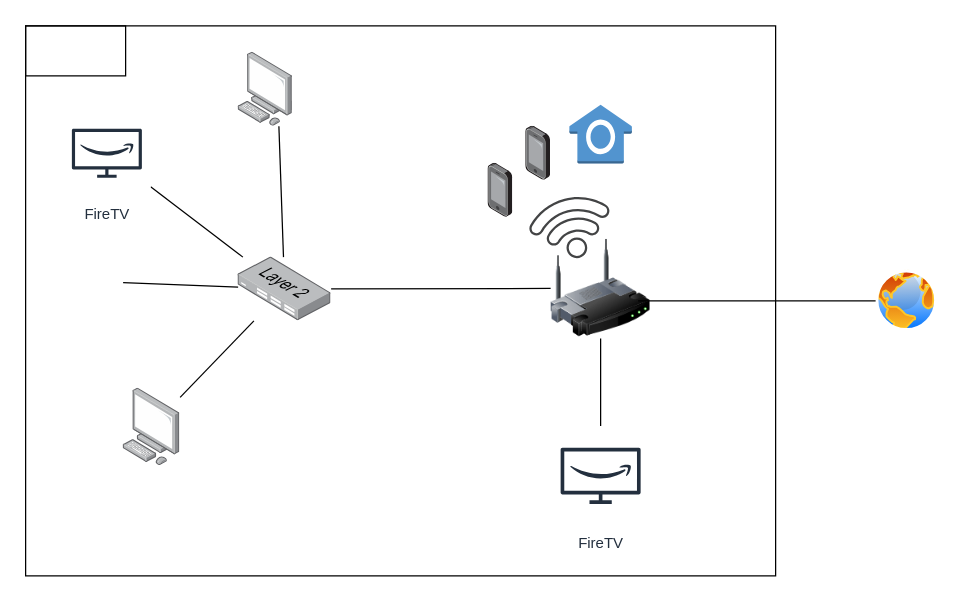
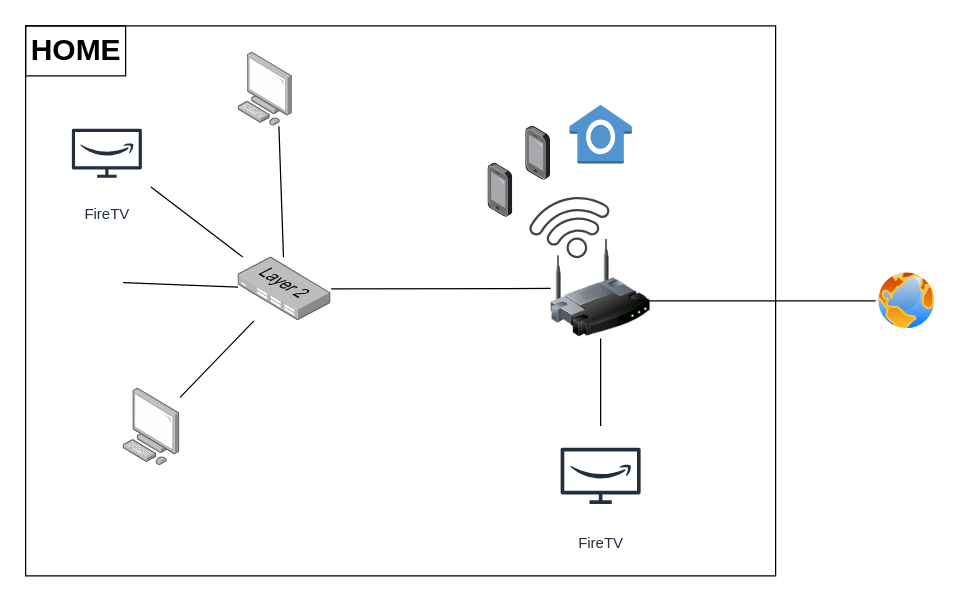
  <mxCell id="0" />
  <mxCell id="1" parent="0" />
  <mxCell id="2" value="" style="points=[];aspect=fixed;html=1;align=center;shadow=0;dashed=0;image;image=img/lib/allied_telesis/computer_and_terminals/Personal_Computer.svg;" vertex="1" parent="1"><mxGeometry x="98" y="310" width="45.6" height="61.8" as="geometry" /></mxCell>
  <mxCell id="3" value="" style="points=[];aspect=fixed;html=1;align=center;shadow=0;dashed=0;image;image=img/lib/allied_telesis/computer_and_terminals/Personal_Computer.svg;" vertex="1" parent="1"><mxGeometry x="190" y="41.22" width="43.6" height="59.08" as="geometry" /></mxCell>
  <mxCell id="4" value="" style="points=[];aspect=fixed;html=1;align=center;shadow=0;dashed=0;image;image=img/lib/allied_telesis/switch/Switch_24_port_L2.svg;" vertex="1" parent="1"><mxGeometry x="190" y="205" width="74.4" height="51" as="geometry" /></mxCell>
  <mxCell id="5" value="" style="image;html=1;image=img/lib/clip_art/networking/Wireless_Router_128x128.png" vertex="1" parent="1"><mxGeometry x="440" y="190" width="80" height="80" as="geometry" /></mxCell>
  <mxCell id="6" value="" style="endArrow=none;html=1;rounded=0;exitX=0.748;exitY=0.999;exitDx=0;exitDy=0;exitPerimeter=0;" edge="1" parent="1" source="3" target="4"><mxGeometry width="50" height="50" relative="1" as="geometry"><mxPoint x="150" y="205" as="sourcePoint" /><mxPoint x="200" y="155" as="targetPoint" /></mxGeometry></mxCell>
  <mxCell id="7" value="" style="endArrow=none;html=1;rounded=0;" edge="1" parent="1" source="2" target="4"><mxGeometry width="50" height="50" relative="1" as="geometry"><mxPoint x="330" y="270" as="sourcePoint" /><mxPoint x="380" y="220" as="targetPoint" /></mxGeometry></mxCell>
  <mxCell id="8" value="" style="endArrow=none;html=1;rounded=0;" edge="1" parent="1" source="4" target="5"><mxGeometry width="50" height="50" relative="1" as="geometry"><mxPoint x="260" y="280" as="sourcePoint" /><mxPoint x="310" y="230" as="targetPoint" /></mxGeometry></mxCell>
  <mxCell id="9" value="" style="endArrow=none;html=1;rounded=0;" edge="1" parent="1" source="10" target="4"><mxGeometry width="50" height="50" relative="1" as="geometry"><mxPoint x="219.206" y="95.5" as="sourcePoint" /><mxPoint x="380" y="220" as="targetPoint" /></mxGeometry></mxCell>
  <mxCell id="10" value="FireTV" style="sketch=0;outlineConnect=0;fontColor=#232F3E;gradientColor=none;strokeColor=#232F3E;fillColor=#ffffff;dashed=0;verticalLabelPosition=bottom;verticalAlign=top;align=center;html=1;fontSize=12;fontStyle=0;aspect=fixed;shape=mxgraph.aws4.resourceIcon;resIcon=mxgraph.aws4.firetv;" vertex="1" parent="1"><mxGeometry x="50" y="86.9" width="70" height="70" as="geometry" /></mxCell>
  <mxCell id="11" value="" style="sketch=0;pointerEvents=1;shadow=0;dashed=0;html=1;strokeColor=none;fillColor=#434445;aspect=fixed;labelPosition=center;verticalLabelPosition=bottom;verticalAlign=top;align=center;outlineConnect=0;shape=mxgraph.vvd.wi_fi;rotation=-60;" vertex="1" parent="1"><mxGeometry x="430" y="150" width="50" height="50" as="geometry" /></mxCell>
  <mxCell id="12" value="" style="points=[];aspect=fixed;html=1;align=center;shadow=0;dashed=0;image;image=img/lib/allied_telesis/computer_and_terminals/Smartphone.svg;" vertex="1" parent="1"><mxGeometry x="390" y="130" width="19.8" height="43.2" as="geometry" /></mxCell>
  <mxCell id="13" value="" style="points=[];aspect=fixed;html=1;align=center;shadow=0;dashed=0;image;image=img/lib/allied_telesis/computer_and_terminals/Smartphone.svg;" vertex="1" parent="1"><mxGeometry x="420.2" y="100.3" width="19.8" height="43.2" as="geometry" /></mxCell>
  <mxCell id="14" value="" style="shape=image;html=1;verticalAlign=top;verticalLabelPosition=bottom;labelBackgroundColor=#ffffff;imageAspect=0;aspect=fixed;image=https://cdn4.iconfinder.com/data/icons/ionicons/512/icon-game-controller-b-128.png" vertex="1" parent="1"><mxGeometry x="30" y="190" width="68" height="68" as="geometry" /></mxCell>
  <mxCell id="15" value="" style="endArrow=none;html=1;rounded=0;" edge="1" parent="1" source="14" target="4"><mxGeometry width="50" height="50" relative="1" as="geometry"><mxPoint x="330" y="270" as="sourcePoint" /><mxPoint x="380" y="220" as="targetPoint" /></mxGeometry></mxCell>
  <mxCell id="16" value="" style="aspect=fixed;perimeter=ellipsePerimeter;html=1;align=center;shadow=0;dashed=0;spacingTop=3;image;image=img/lib/active_directory/internet_globe.svg;" vertex="1" parent="1"><mxGeometry x="700" y="215" width="50" height="50" as="geometry" /></mxCell>
  <mxCell id="17" value="FireTV" style="sketch=0;outlineConnect=0;fontColor=#232F3E;gradientColor=none;strokeColor=#232F3E;fillColor=#ffffff;dashed=0;verticalLabelPosition=bottom;verticalAlign=top;align=center;html=1;fontSize=12;fontStyle=0;aspect=fixed;shape=mxgraph.aws4.resourceIcon;resIcon=mxgraph.aws4.firetv;" vertex="1" parent="1"><mxGeometry x="440" y="340" width="80" height="80" as="geometry" /></mxCell>
  <mxCell id="18" value="" style="endArrow=none;html=1;rounded=0;" edge="1" parent="1" source="17" target="5"><mxGeometry width="50" height="50" relative="1" as="geometry"><mxPoint x="330" y="270" as="sourcePoint" /><mxPoint x="440" y="290" as="targetPoint" /></mxGeometry></mxCell>
  <mxCell id="19" value="" style="outlineConnect=0;dashed=0;verticalLabelPosition=bottom;verticalAlign=top;align=center;html=1;shape=mxgraph.aws3.alexa_smart_home_skill;fillColor=#5294CF;gradientColor=none;" vertex="1" parent="1"><mxGeometry x="455" y="83" width="50" height="47" as="geometry" /></mxCell>
  <mxCell id="20" value="" style="rounded=0;whiteSpace=wrap;html=1;gradientColor=#ffffff;gradientDirection=north;fillColor=none;labelBackgroundColor=none;labelBorderColor=none;fontColor=none;noLabel=1;" vertex="1" parent="1"><mxGeometry x="20" y="20" width="600" height="440" as="geometry" /></mxCell>
  <mxCell id="21" value="" style="endArrow=none;html=1;rounded=0;entryX=0;entryY=0.5;entryDx=0;entryDy=0;" edge="1" parent="1" target="16"><mxGeometry width="50" height="50" relative="1" as="geometry"><mxPoint x="510" y="240" as="sourcePoint" /><mxPoint x="380" y="220" as="targetPoint" /></mxGeometry></mxCell>
  <mxCell id="22" value="" style="rounded=0;whiteSpace=wrap;html=1;fillColor=none;gradientColor=#ffffff;gradientDirection=north;" vertex="1" parent="1"><mxGeometry x="20" y="20" width="80" height="40" as="geometry" /></mxCell>
+ <mxCell id="23" value="HOME" style="text;strokeColor=none;fillColor=none;html=1;fontSize=24;fontStyle=1;verticalAlign=middle;align=center;" vertex="1" parent="1"><mxGeometry x="20" y="20" width="80" height="39.16" as="geometry" /></mxCell>
